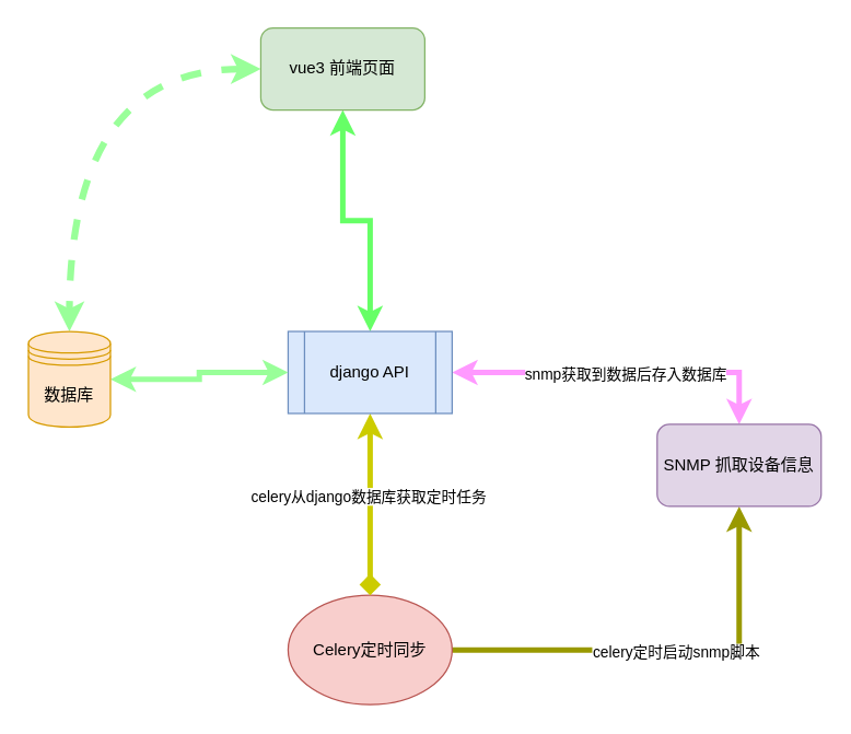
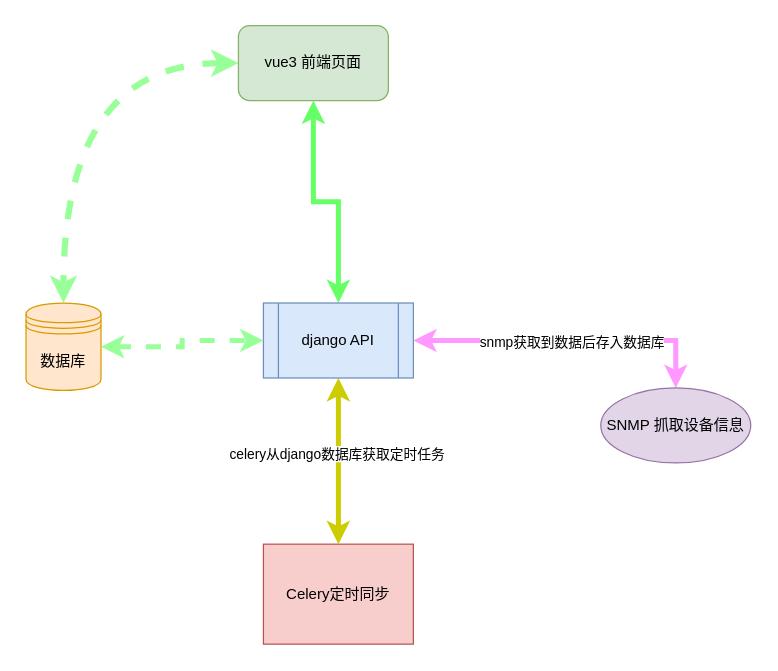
  <mxCell id="0" />
  <mxCell id="1" parent="0" />
  <mxCell id="2" style="edgeStyle=orthogonalEdgeStyle;rounded=0;orthogonalLoop=1;jettySize=auto;html=1;exitX=0.5;exitY=1;exitDx=0;exitDy=0;entryX=0.5;entryY=0;entryDx=0;entryDy=0;startArrow=classic;startFill=1;strokeColor=#66FF66;strokeWidth=4;" edge="1" parent="1" source="4" target="12"><mxGeometry relative="1" as="geometry" /></mxCell>
  <mxCell id="3" style="edgeStyle=orthogonalEdgeStyle;rounded=0;orthogonalLoop=1;jettySize=auto;html=1;exitX=0;exitY=0.5;exitDx=0;exitDy=0;curved=1;startArrow=classic;startFill=1;strokeColor=#99FF99;dashed=1;strokeWidth=5;" edge="1" parent="1" source="4" target="15"><mxGeometry relative="1" as="geometry" /></mxCell>
  <mxCell id="4" value="vue3 前端页面" style="rounded=1;whiteSpace=wrap;html=1;fillColor=#d5e8d4;strokeColor=#82b366;" vertex="1" parent="1"><mxGeometry x="190" y="20" width="120" height="60" as="geometry" /></mxCell>
- <mxCell id="5" style="edgeStyle=orthogonalEdgeStyle;rounded=0;orthogonalLoop=1;jettySize=auto;html=1;exitX=1;exitY=0.5;exitDx=0;exitDy=0;entryX=0.5;entryY=1;entryDx=0;entryDy=0;strokeWidth=4;strokeColor=#999900;" edge="1" parent="1" source="7" target="13"><mxGeometry relative="1" as="geometry" /></mxCell>
- <mxCell id="6" value="celery定时启动snmp脚本" style="edgeLabel;html=1;align=center;verticalAlign=middle;resizable=0;points=[];" vertex="1" connectable="0" parent="5"><mxGeometry x="0.037" y="-1" relative="1" as="geometry"><mxPoint as="offset" /></mxGeometry></mxCell>
- <mxCell id="7" value="Celery定时同步" style="ellipse;whiteSpace=wrap;html=1;fillColor=#f8cecc;strokeColor=#b85450;" vertex="1" parent="1"><mxGeometry x="210" y="435" width="120" height="80" as="geometry" /></mxCell>
- <mxCell id="8" style="edgeStyle=orthogonalEdgeStyle;rounded=0;orthogonalLoop=1;jettySize=auto;html=1;exitX=0.5;exitY=1;exitDx=0;exitDy=0;startArrow=classic;startFill=1;strokeColor=#CCCC00;strokeWidth=4;endArrow=diamond;" edge="1" parent="1" source="12" target="7"><mxGeometry relative="1" as="geometry" /></mxCell>
+ <mxCell id="7" value="Celery定时同步" style="whiteSpace=wrap;html=1;fillColor=#f8cecc;strokeColor=#b85450;rounded=0;" vertex="1" parent="1"><mxGeometry x="210" y="435" width="120" height="80" as="geometry" /></mxCell>
+ <mxCell id="8" style="edgeStyle=orthogonalEdgeStyle;rounded=0;orthogonalLoop=1;jettySize=auto;html=1;exitX=0.5;exitY=1;exitDx=0;exitDy=0;startArrow=classic;startFill=1;strokeColor=#CCCC00;strokeWidth=4;" edge="1" parent="1" source="12" target="7"><mxGeometry relative="1" as="geometry" /></mxCell>
  <mxCell id="9" value="celery从django数据库获取定时任务" style="edgeLabel;html=1;align=center;verticalAlign=middle;resizable=0;points=[];" vertex="1" connectable="0" parent="8"><mxGeometry x="-0.105" y="-2" relative="1" as="geometry"><mxPoint as="offset" /></mxGeometry></mxCell>
  <mxCell id="10" style="edgeStyle=orthogonalEdgeStyle;rounded=0;orthogonalLoop=1;jettySize=auto;html=1;exitX=1;exitY=0.5;exitDx=0;exitDy=0;entryX=0.5;entryY=0;entryDx=0;entryDy=0;startArrow=classic;startFill=1;strokeColor=#FF99FF;strokeWidth=4;" edge="1" parent="1" source="12" target="13"><mxGeometry relative="1" as="geometry" /></mxCell>
  <mxCell id="11" value="snmp获取到数据后存入数据库" style="edgeLabel;html=1;align=center;verticalAlign=middle;resizable=0;points=[];" vertex="1" connectable="0" parent="10"><mxGeometry x="0.015" y="-1" relative="1" as="geometry"><mxPoint as="offset" /></mxGeometry></mxCell>
  <mxCell id="12" value="django API" style="shape=process;whiteSpace=wrap;html=1;backgroundOutline=1;fillColor=#dae8fc;strokeColor=#6c8ebf;" vertex="1" parent="1"><mxGeometry x="210" y="242" width="120" height="60" as="geometry" /></mxCell>
- <mxCell id="13" value="SNMP 抓取设备信息" style="rounded=1;whiteSpace=wrap;html=1;fillColor=#e1d5e7;strokeColor=#9673a6;" vertex="1" parent="1"><mxGeometry x="480" y="310" width="120" height="60" as="geometry" /></mxCell>
- <mxCell id="14" style="edgeStyle=orthogonalEdgeStyle;rounded=0;orthogonalLoop=1;jettySize=auto;html=1;exitX=1;exitY=0.5;exitDx=0;exitDy=0;startArrow=classic;startFill=1;strokeWidth=4;strokeColor=#99FF99;" edge="1" parent="1" source="15" target="12"><mxGeometry relative="1" as="geometry" /></mxCell>
+ <mxCell id="13" value="SNMP 抓取设备信息" style="ellipse;whiteSpace=wrap;html=1;fillColor=#e1d5e7;strokeColor=#9673a6;" vertex="1" parent="1"><mxGeometry x="480" y="310" width="120" height="60" as="geometry" /></mxCell>
+ <mxCell id="14" style="edgeStyle=orthogonalEdgeStyle;rounded=0;orthogonalLoop=1;jettySize=auto;html=1;exitX=1;exitY=0.5;exitDx=0;exitDy=0;startArrow=classic;startFill=1;strokeWidth=4;strokeColor=#99FF99;dashed=1;" edge="1" parent="1" source="15" target="12"><mxGeometry relative="1" as="geometry" /></mxCell>
  <mxCell id="15" value="数据库" style="shape=datastore;whiteSpace=wrap;html=1;fillColor=#ffe6cc;strokeColor=#d79b00;" vertex="1" parent="1"><mxGeometry x="20" y="242" width="60" height="70" as="geometry" /></mxCell>
